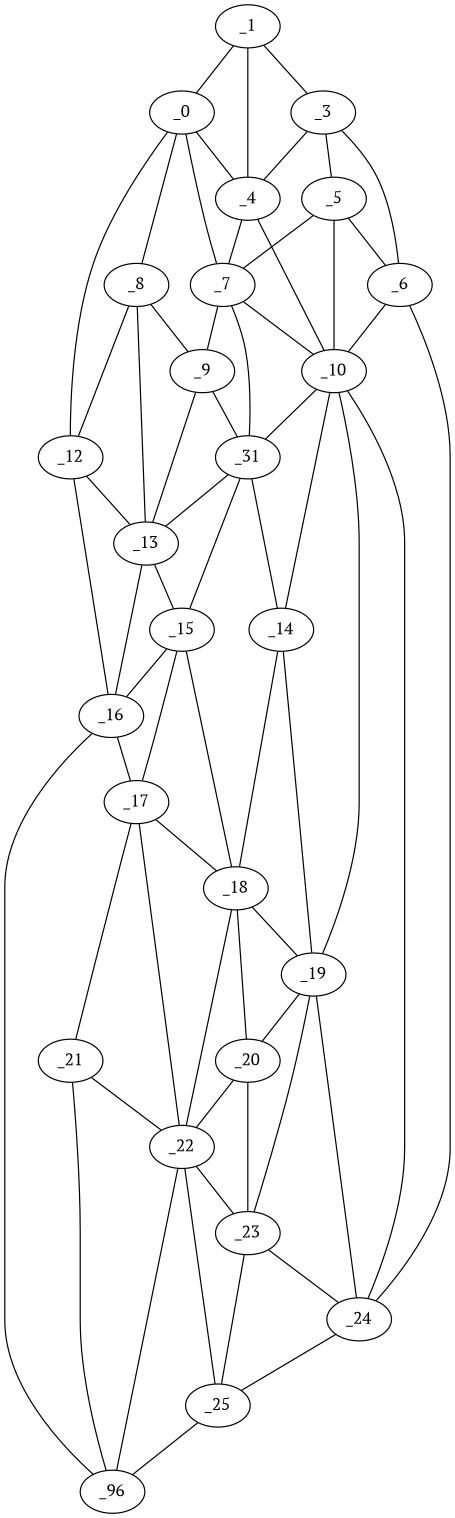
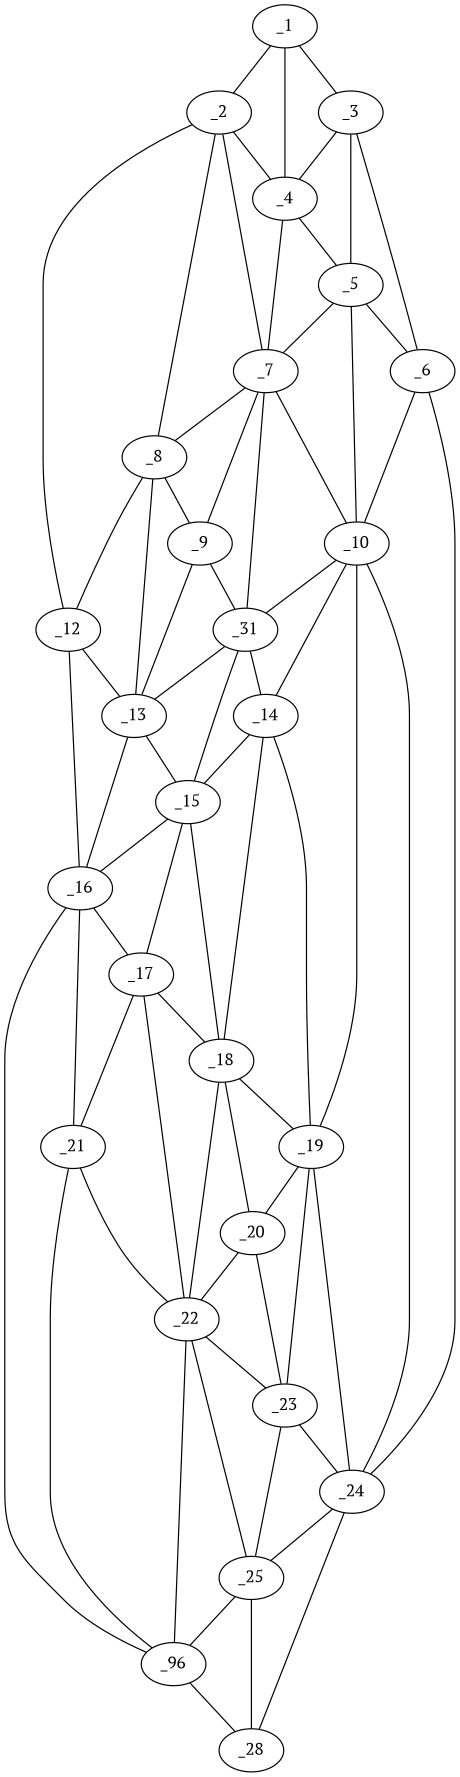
  graph {
    fontname="PT Serif"
    node [fontname="PT Serif" x=31 y=71]
    edge [fontname="PT Serif" valence=2]
    _1 [x=7]
-   _2 [x=12 y=59 label=_0]
+   _2 [x=12 y=59]
    _3 [x=18 y=82]
    _4 [x=20 y=76]
    _7 [x=41 y=70]
    _8 [x=42 y=51]
    _12 [x=61 y=42]
    _5 [y=79]
    _6 [y=87]
    _10 [x=47 y=82]
    _9 [x=45 y=59]
    n12 [label=_31 x=58 y=68]
    _13 [x=63 y=45]
    _16 [x=81 y=44]
    _24 [x=102 y=81]
    _14 [x=72]
    _19 [x=89 y=78]
    _15 [x=73 y=60]
    _17 [x=84 y=60]
    _21 [x=97 y=48]
    n21 [label=_96 x=117 y=49]
    _25 [x=111 y=66]
+   _28 [x=123 y=69]
    _18 [x=86 y=67]
    _20 [x=91 y=70]
    _23 [x=102 y=73]
    _22 [x=100 y=57]
    _1 -- _2 [valence=1]
    _1 -- _3 [valence=1]
    _1 -- _4 [valence=1]
    _2 -- _4
    _2 -- _7
    _2 -- _8
    _2 -- _12 [valence=1]
    _3 -- _4
    _3 -- _5 [valence=1]
    _3 -- _6 [valence=1]
    _4 -- _7
-   _4 -- _10
+   _4 -- _5
+   _7 -- _8 [valence=1]
    _7 -- _10
    _7 -- _9
    _7 -- n12
    _8 -- _12
    _8 -- _9
    _8 -- _13
    _12 -- _13
    _12 -- _16 [valence=1]
    _5 -- _7
    _5 -- _6
    _5 -- _10
    _6 -- _10 [valence=1]
    _6 -- _24 [valence=1]
    _10 -- n12
    _10 -- _24
    _10 -- _14 [valence=1]
    _10 -- _19 [valence=1]
    _9 -- n12 [valence=1]
    _9 -- _13 [valence=1]
    n12 -- _13
    n12 -- _14
    n12 -- _15 [valence=1]
    _13 -- _16
    _13 -- _15 [valence=1]
    _16 -- _17
+   _16 -- _21
    _16 -- n21 [valence=1]
    _24 -- _25 [valence=1]
+   _24 -- _28 [valence=1]
    _14 -- _19
+   _14 -- _15
    _14 -- _18
    _19 -- _24
    _19 -- _20
    _19 -- _23 [valence=1]
    _15 -- _16
    _15 -- _17
    _15 -- _18
    _17 -- _21
    _17 -- _18
    _17 -- _22 [valence=1]
    _21 -- n21
    _21 -- _22
+   n21 -- _28 [valence=1]
    _25 -- n21 [valence=1]
+   _25 -- _28 [valence=1]
    _18 -- _19
    _18 -- _20
    _18 -- _22
    _20 -- _23
    _20 -- _22
    _23 -- _24
    _23 -- _25
    _22 -- n21 [valence=1]
    _22 -- _25 [valence=1]
    _22 -- _23
  }
